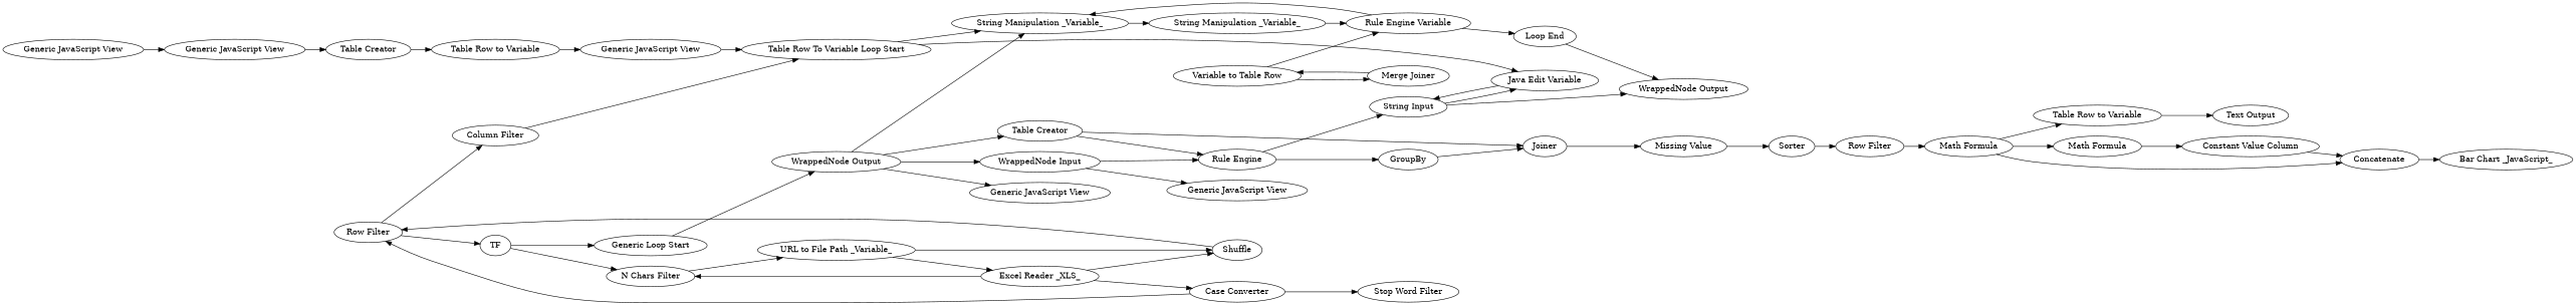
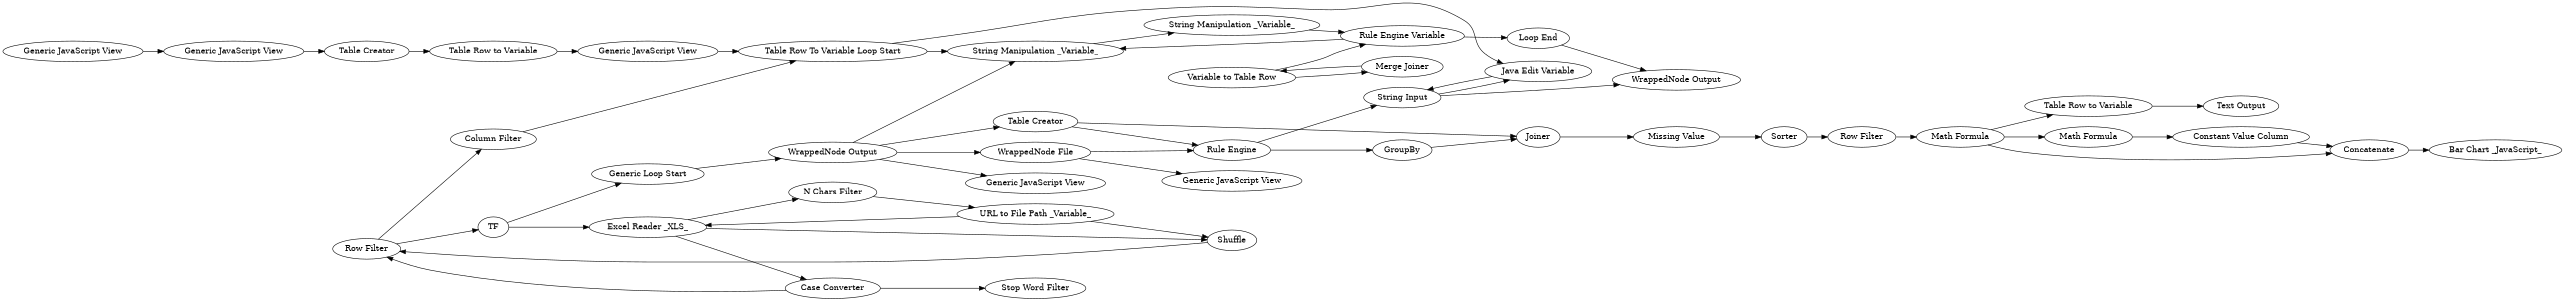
  digraph {
    rankdir=LR
    n1 [label="WrappedNode Output"]
    n2 [label="Generic JavaScript View"]
    n3 [label="String Manipulation _Variable_"]
    n4 [label="Table Creator"]
-   n5 [label="WrappedNode Input"]
+   n5 [label="WrappedNode File"]
    n6 [label="String Manipulation _Variable_"]
    n7 [label="Rule Engine"]
    n8 [label=Joiner]
    n9 [label="Generic JavaScript View"]
    n10 [label=TF]
    n11 [label="Generic Loop Start"]
    n12 [label="Excel Reader _XLS_"]
    n13 [label="Case Converter"]
    n14 [label=Shuffle]
    n15 [label="N Chars Filter"]
    n16 [label="Generic JavaScript View"]
    n17 [label="Table Row To Variable Loop Start"]
    n18 [label="Java Edit Variable"]
    n19 [label="String Input"]
    n20 [label="Missing Value"]
    n21 [label=Sorter]
    n22 [label="Row Filter"]
    n23 [label="Math Formula"]
    n24 [label="Stop Word Filter"]
    n25 [label="Row Filter"]
    n26 [label="URL to File Path _Variable_"]
    n27 [label="Column Filter"]
    n28 [label="Rule Engine Variable"]
    n29 [label="Loop End"]
    n30 [label="WrappedNode Output"]
    n31 [label=GroupBy]
    n32 [label="Generic JavaScript View"]
    n33 [label="Generic JavaScript View"]
    n34 [label="Table Creator"]
    n35 [label="Table Row to Variable"]
    n36 [label="Table Row to Variable"]
    n37 [label="Math Formula"]
    n38 [label=Concatenate]
    n39 [label="Text Output"]
    n40 [label="Constant Value Column"]
    n41 [label="Bar Chart _JavaScript_"]
    n42 [label="Merge Joiner"]
    n43 [label="Variable to Table Row"]
    n1 -> n2
    n1 -> n3
    n1 -> n4
    n1 -> n5
    n3 -> n6
    n4 -> n7
    n4 -> n8
    n5 -> n7
    n5 -> n9
    n6 -> n28
    n7 -> n19
    n7 -> n31
    n8 -> n20
    n10 -> n11
-   n10 -> n15
+   n10 -> n12
    n11 -> n1
    n12 -> n13
    n12 -> n14
    n12 -> n15
    n13 -> n24
    n13 -> n25
    n14 -> n25
    n15 -> n26
    n16 -> n17
    n17 -> n3
    n17 -> n18
    n18 -> n19
    n19 -> n18
    n19 -> n30
    n20 -> n21
    n21 -> n22
    n22 -> n23
    n23 -> n36
    n23 -> n37
    n23 -> n38
    n25 -> n10
    n25 -> n27
    n26 -> n12
    n26 -> n14
    n27 -> n17
    n28 -> n3
    n28 -> n29
    n29 -> n30
    n31 -> n8
    n32 -> n33
    n33 -> n34
    n34 -> n35
    n35 -> n16
    n36 -> n39
    n37 -> n40
    n38 -> n41
    n40 -> n38
    n42 -> n43
    n43 -> n28
    n43 -> n42
  }
